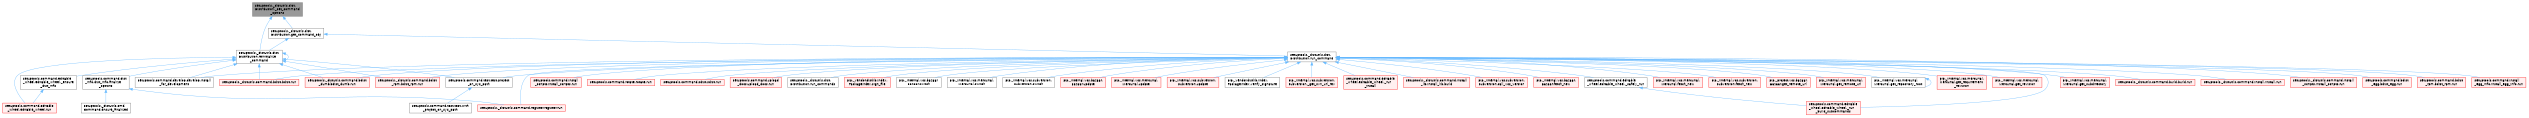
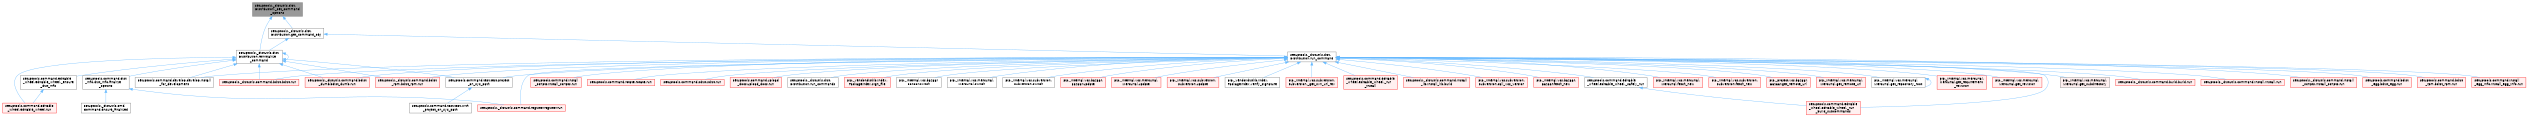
  digraph {
    rankdir=TB
    node [color=red fillcolor="#FFF0F0" fontname=Helvetica fontsize=10 shape=box style=filled]
    edge [color=steelblue1 dir=back fontname=Helvetica fontsize=10 labelfontname=Helvetica labelfontsize=10 style=solid]
    n1 [color=gray40 fillcolor=grey60 fontcolor=black height=0.2 label="setuptools._distutils.dist.\lDistribution._set_command\l_options" width=0.4]
    n2 [color=grey40 fillcolor=white height=0.2 label="setuptools._distutils.dist.\lDistribution.get_command_obj" width=0.4]
    n3 [color=grey40 fillcolor=white height=0.2 label="setuptools._distutils.dist.\lDistribution.reinitialize\l_command" width=0.4]
    n4 [color=grey40 fillcolor=white height=0.2 label="setuptools._distutils.dist.\lDistribution.run_command" width=0.4]
    n5 [color=grey40 fillcolor=white height=0.2 label="setuptools.command.editable\l_wheel.editable_wheel._ensure\l_dist_info" width=0.4]
    n6 [height=0.2 label="setuptools.command.editable\l_wheel.editable_wheel.run" width=0.4]
    n7 [color=grey40 fillcolor=white height=0.2 label="setuptools.command.dist\l_info.dist_info.finalize\l_options" width=0.4]
    n8 [color=grey40 fillcolor=white height=0.2 label="setuptools.command.develop.develop.install\l_for_development" width=0.4]
    n9 [color=grey40 fillcolor=white height=0.2 label="setuptools.command.test.test.project\l_on_sys_path" width=0.4]
    n10 [height=0.2 label="setuptools._distutils.command.bdist.bdist.run" width=0.4]
    n11 [height=0.2 label="setuptools._distutils.command.bdist\l_dumb.bdist_dumb.run" width=0.4]
    n12 [height=0.2 label="setuptools._distutils.command.bdist\l_rpm.bdist_rpm.run" width=0.4]
    n13 [height=0.2 label="setuptools._distutils.command.register.register.run" width=0.4]
    n14 [height=0.2 label="pip._internal.vcs.subversion.\lSubversion._get_svn_url_rev" width=0.4]
    n15 [height=0.2 label="setuptools.command.editable\l_wheel.editable_wheel._run\l_build_subcommands" width=0.4]
    n16 [height=0.2 label="setuptools.command.editable\l_wheel.editable_wheel._run\l_install" width=0.4]
    n17 [color=grey40 fillcolor=white height=0.2 label="setuptools.command.editable\l_wheel.editable_wheel._safely_run" width=0.4]
    n18 [height=0.2 label="setuptools._distutils.command.install\l_lib.install_lib.build" width=0.4]
    n19 [height=0.2 label="pip._internal.vcs.subversion.\lSubversion.call_vcs_version" width=0.4]
    n20 [height=0.2 label="pip._internal.vcs.bazaar.\lBazaar.fetch_new" width=0.4]
    n21 [height=0.2 label="pip._internal.vcs.mercurial.\lMercurial.fetch_new" width=0.4]
    n22 [height=0.2 label="pip._internal.vcs.subversion.\lSubversion.fetch_new" width=0.4]
    n23 [height=0.2 label="pip._project.vcs.bazaar.\lBazaar.get_remote_url" width=0.4]
    n24 [height=0.2 label="pip._internal.vcs.mercurial.\lMercurial.get_remote_url" width=0.4]
    n25 [color=grey40 fillcolor=white height=0.2 label="pip._internal.vcs.mercurial.\lMercurial.get_repository_root" width=0.4]
    n26 [height=0.2 label="pip._internal.vcs.mercurial.\lMercurial.get_requirement\l_revision" width=0.4]
    n27 [height=0.2 label="pip._internal.vcs.mercurial.\lMercurial.get_revision" width=0.4]
-   n28 [height=0.2 label="pip._internal.vcs.mercurial.\lMercurial.get_subdirectory" width=0.4]
+   n28 [color=grey40 height=0.2 label="pip._internal.vcs.mercurial.\lMercurial.get_subdirectory" width=0.4]
    n29 [height=0.2 label="setuptools._distutils.command.build.build.run" width=0.4]
    n30 [height=0.2 label="setuptools._distutils.command.install.install.run" width=0.4]
    n31 [height=0.2 label="setuptools._distutils.command.install\l_scripts.install_scripts.run" width=0.4]
    n32 [height=0.2 label="setuptools.command.bdist\l_egg.bdist_egg.run" width=0.4]
    n33 [height=0.2 label="setuptools.command.bdist\l_rpm.bdist_rpm.run" width=0.4]
    n34 [height=0.2 label="setuptools.command.install\l_egg_info.install_egg_info.run" width=0.4]
    n35 [height=0.2 label="setuptools.command.install\l_scripts.install_scripts.run" width=0.4]
    n36 [height=0.2 label="setuptools.command.rotate.rotate.run" width=0.4]
    n37 [height=0.2 label="setuptools.command.sdist.sdist.run" width=0.4]
    n38 [height=0.2 label="setuptools.command.upload\l_docs.upload_docs.run" width=0.4]
    n39 [color=grey40 fillcolor=white height=0.2 label="setuptools._distutils.dist.\lDistribution.run_commands" width=0.4]
    n40 [height=0.2 label="pip._vendor.distlib.index.\lPackageIndex.sign_file" width=0.4]
    n41 [color=grey40 fillcolor=white height=0.2 label="pip._internal.vcs.bazaar.\lBazaar.switch" width=0.4]
    n42 [color=grey40 fillcolor=white height=0.2 label="pip._internal.vcs.mercurial.\lMercurial.switch" width=0.4]
    n43 [color=grey40 fillcolor=white height=0.2 label="pip._internal.vcs.subversion.\lSubversion.switch" width=0.4]
    n44 [height=0.2 label="pip._internal.vcs.bazaar.\lBazaar.update" width=0.4]
    n45 [height=0.2 label="pip._internal.vcs.mercurial.\lMercurial.update" width=0.4]
    n46 [height=0.2 label="pip._internal.vcs.subversion.\lSubversion.update" width=0.4]
    n47 [color=grey40 fillcolor=white height=0.2 label="pip._vendor.distlib.index.\lPackageIndex.verify_signature" width=0.4]
    n48 [color=grey40 fillcolor=white height=0.2 label="setuptools._distutils.cmd.\lCommand.ensure_finalized" width=0.4]
    n49 [color=grey40 fillcolor=white height=0.2 label="setuptools.command.test.test.with\l_project_on_sys_path" width=0.4]
    n1 -> n2
    n1 -> n3
    n2 -> n3
    n2 -> n4
    n3 -> n3
    n3 -> n5
    n3 -> n6
    n3 -> n7
    n3 -> n8
    n3 -> n9
    n3 -> n10
    n3 -> n11
    n3 -> n12
    n4 -> n8
    n4 -> n9
    n4 -> n10
    n4 -> n11
    n4 -> n12
    n4 -> n13
    n4 -> n14
    n4 -> n15
    n4 -> n16
    n4 -> n17
    n4 -> n18
    n4 -> n19
    n4 -> n20
    n4 -> n21
    n4 -> n22
    n4 -> n23
    n4 -> n24
    n4 -> n25
    n4 -> n26
    n4 -> n27
    n4 -> n28
    n4 -> n29
    n4 -> n30
    n4 -> n31
    n4 -> n32
    n4 -> n33
    n4 -> n34
    n4 -> n35
    n4 -> n36
    n4 -> n37
    n4 -> n38
    n4 -> n39
    n4 -> n40
    n4 -> n41
    n4 -> n42
    n4 -> n43
    n4 -> n44
    n4 -> n45
    n4 -> n46
    n4 -> n47
    n5 -> n6
    n7 -> n13
    n7 -> n48
    n9 -> n49
    n17 -> n15
    n25 -> n25
  }
